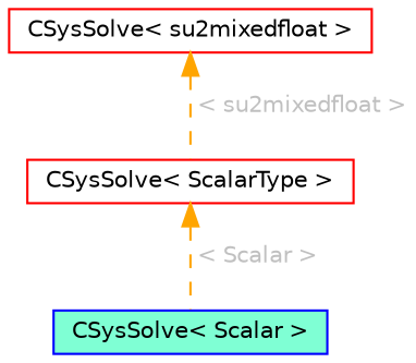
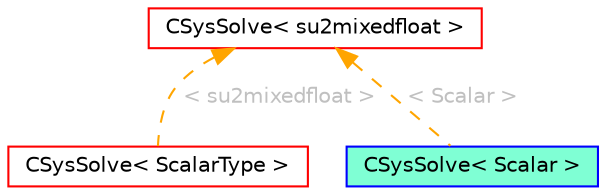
  digraph {
    node [color=red fillcolor=white fontname=Helvetica fontsize=10 shape=box style=filled]
    edge [color=orange dir=back fontcolor=grey fontname=Helvetica fontsize=10 labelfontname=Helvetica labelfontsize=10 style=dashed]
    n1 [fontcolor=black height=0.2 label="CSysSolve\< ScalarType \>" width=0.4]
    n2 [color=blue fillcolor=aquamarine height=0.2 label="CSysSolve\< Scalar \>" width=0.4]
    n3 [height=0.2 label="CSysSolve\< su2mixedfloat \>" width=0.4]
-   n1 -> n2 [label=" \< Scalar \>"]
+   n3 -> n2 [label=" \< Scalar \>"]
    n3 -> n1 [label=" \< su2mixedfloat \>"]
  }
